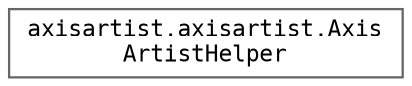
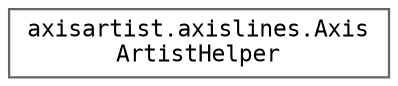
  digraph {
    rankdir=LR
    fontname="DejaVu Sans Mono"
-   n1 [color=grey40 fillcolor=white fontname="DejaVu Sans Mono" fontsize=10 height=0.2 label="axisartist.axisartist.Axis\lArtistHelper" shape=box style=filled width=0.4]
+   n1 [color=grey40 fillcolor=white fontname="DejaVu Sans Mono" fontsize=10 height=0.2 label="axisartist.axislines.Axis\lArtistHelper" shape=box style=filled width=0.4]
  }
